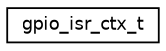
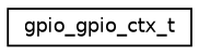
  digraph {
    rankdir=LR
-   n1 [color=black fillcolor=white fontname=Helvetica fontsize=10 height=0.2 label=gpio_isr_ctx_t shape=record style=filled width=0.4]
+   n1 [color=black fillcolor=white fontname=Helvetica fontsize=10 height=0.2 label=gpio_gpio_ctx_t shape=record style=filled width=0.4]
  }
